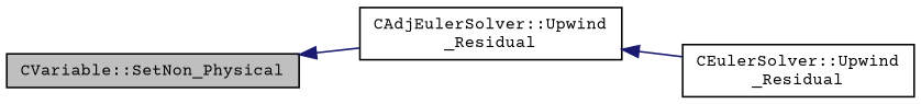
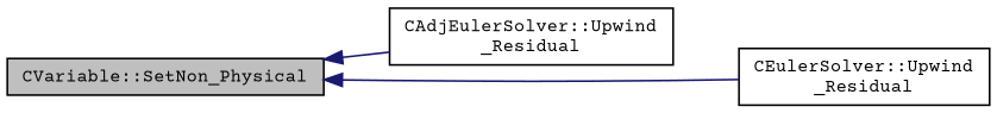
  digraph {
    fontname="Courier Prime"
    rankdir=LR
    node [color=black fillcolor=white fontname="Courier Prime" fontsize=10 shape=record style=filled]
    edge [color=midnightblue dir=back fontname="Courier Prime" fontsize=10 labelfontname=Helvetica labelfontsize=10 style=solid]
    n1 [fillcolor=grey75 fontcolor=black height=0.2 label="CVariable::SetNon_Physical" width=0.4]
    n2 [height=0.2 label="CAdjEulerSolver::Upwind\l_Residual" width=0.4]
    n3 [height=0.2 label="CEulerSolver::Upwind\l_Residual" width=0.4]
    n1 -> n2
-   n2 -> n3
+   n1 -> n3
  }
